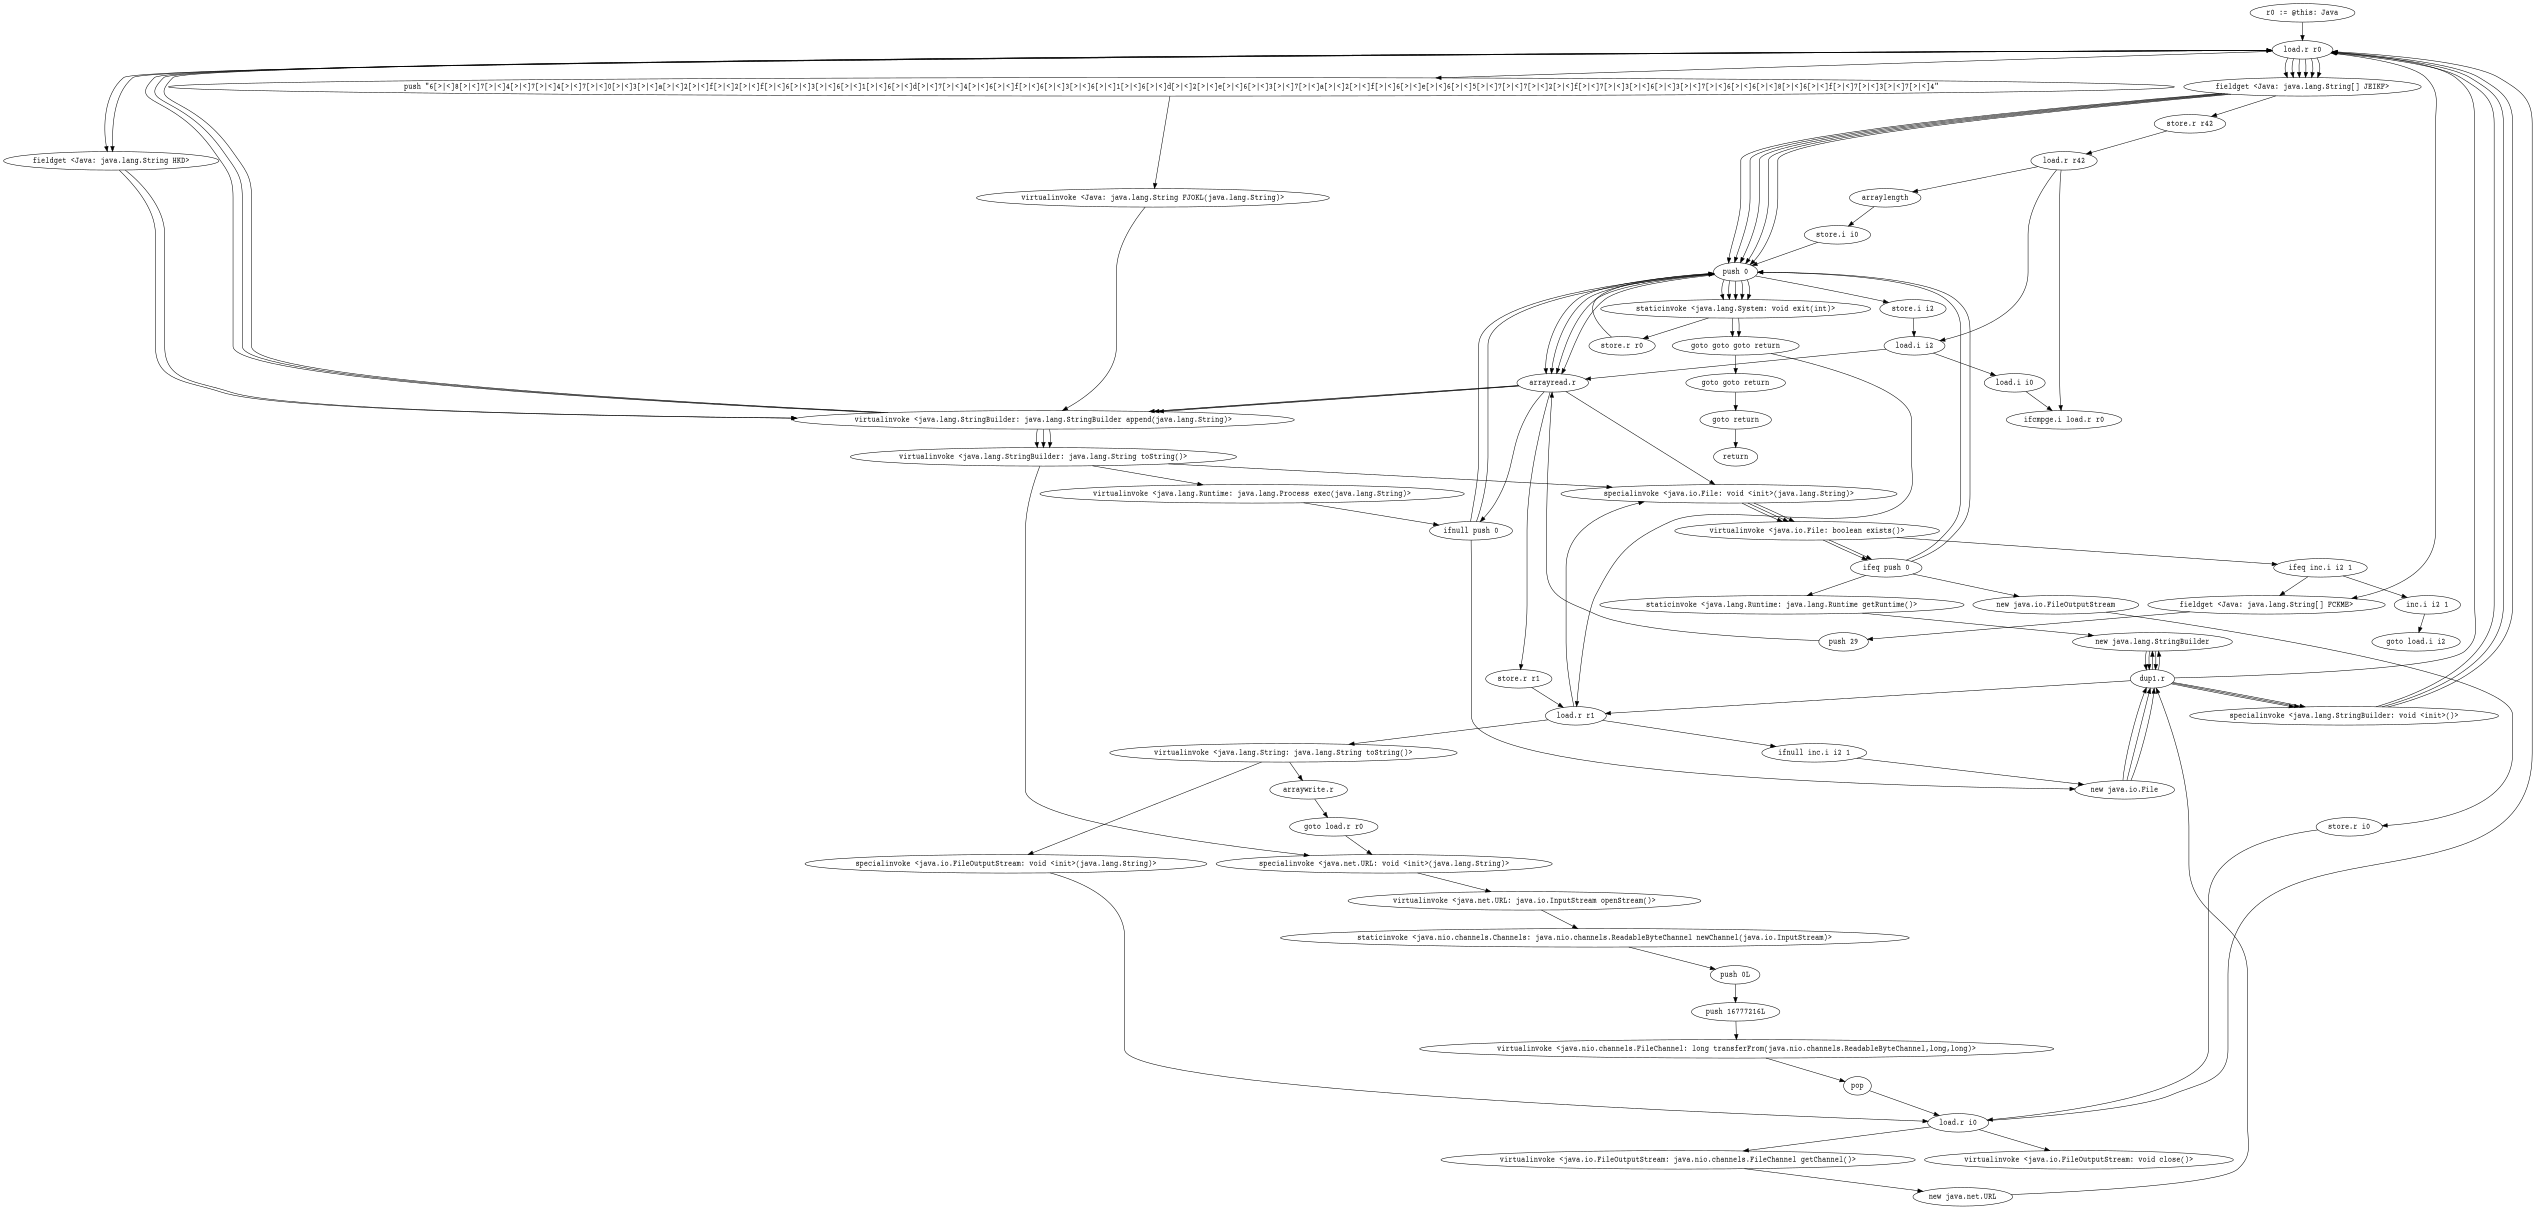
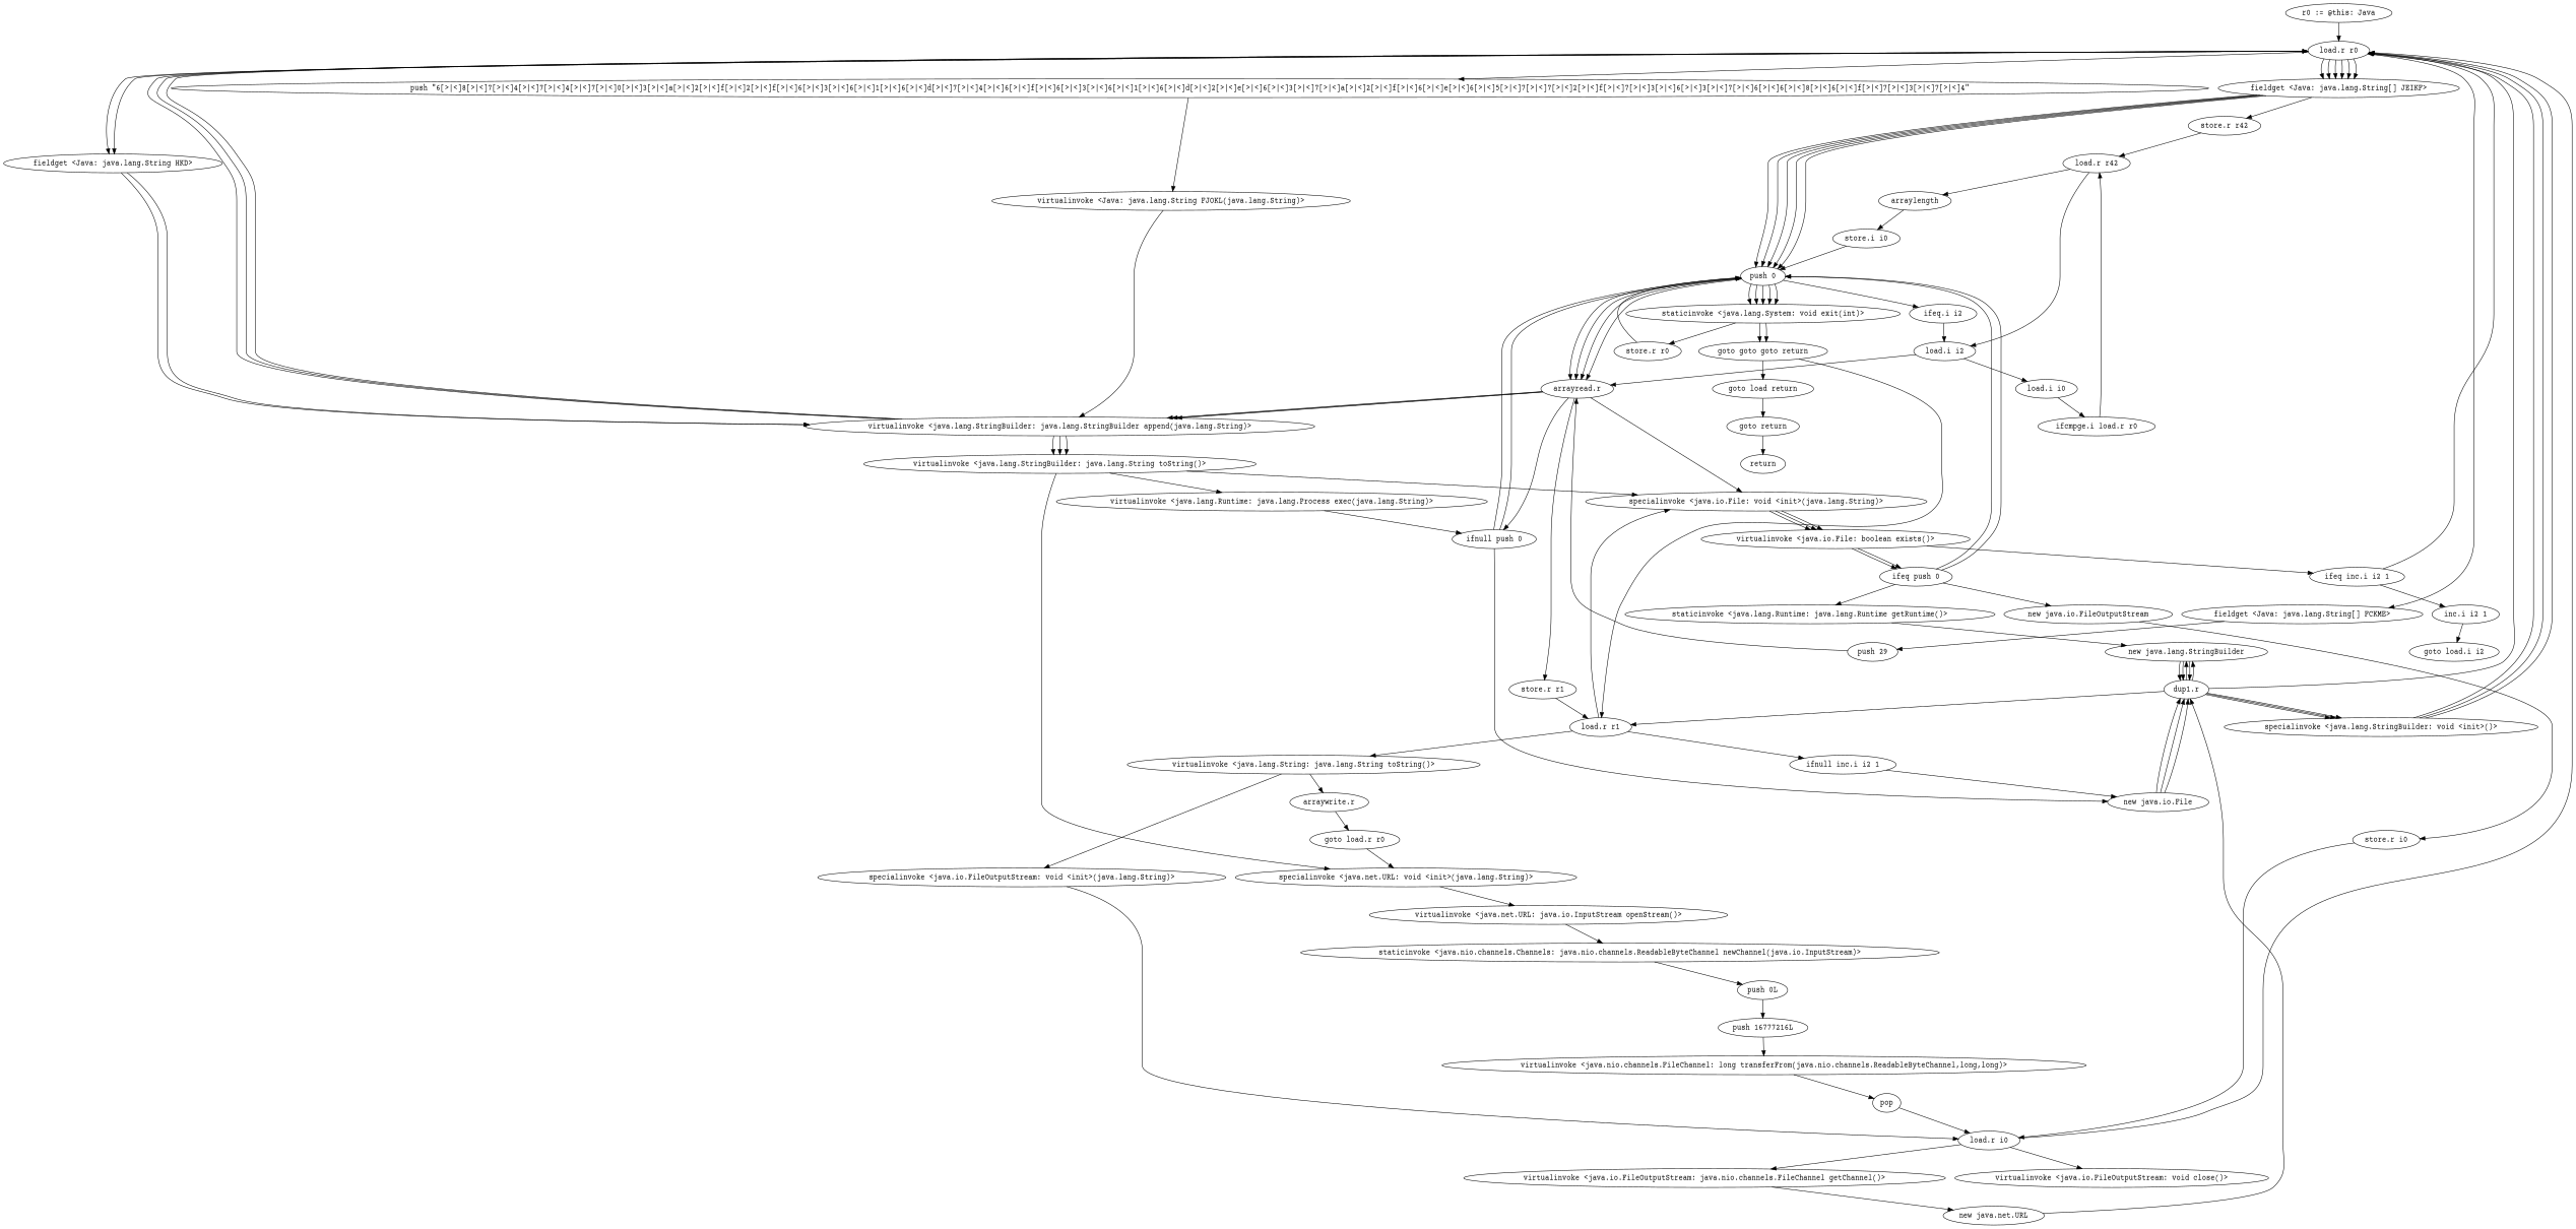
  digraph {
    fontname="Courier Prime"
    node [fontname="Courier Prime"]
    edge [fontname="Courier Prime"]
    "r0 := @this: Java"
    "load.r r0"
    "fieldget <Java: java.lang.String[] JEIKF>"
    "push \"6[>|<]8[>|<]7[>|<]4[>|<]7[>|<]4[>|<]7[>|<]0[>|<]3[>|<]a[>|<]2[>|<]f[>|<]2[>|<]f[>|<]6[>|<]3[>|<]6[>|<]1[>|<]6[>|<]d[>|<]7[>|<]4[>|<]6[>|<]f[>|<]6[>|<]3[>|<]6[>|<]1[>|<]6[>|<]d[>|<]2[>|<]e[>|<]6[>|<]3[>|<]7[>|<]a[>|<]2[>|<]f[>|<]6[>|<]e[>|<]6[>|<]5[>|<]7[>|<]7[>|<]2[>|<]f[>|<]7[>|<]3[>|<]6[>|<]3[>|<]7[>|<]6[>|<]6[>|<]8[>|<]6[>|<]f[>|<]7[>|<]3[>|<]7[>|<]4\""
    "fieldget <Java: java.lang.String[] FCKME>"
    "fieldget <Java: java.lang.String HKD>"
    "store.r r42"
    "push 0"
    "virtualinvoke <Java: java.lang.String FJOKL(java.lang.String)>"
    "push 29"
    "virtualinvoke <java.lang.StringBuilder: java.lang.StringBuilder append(java.lang.String)>"
    "load.r r42"
-   "store.i i2"
+   "store.i i2" [label="ifeq.i i2"]
    "arrayread.r"
    "staticinvoke <java.lang.System: void exit(int)>"
    arraylength
    "load.i i2"
    "store.i i0"
    "load.i i0"
    "store.r r1"
    "specialinvoke <java.io.File: void <init>(java.lang.String)>"
    "ifnull push 0"
    "load.r r1"
    "ifnull inc.i i2 1"
    "virtualinvoke <java.lang.String: java.lang.String toString()>"
    "goto goto goto return"
    "store.r r0"
    "ifcmpge.i load.r r0"
    "virtualinvoke <java.io.File: boolean exists()>"
    "new java.io.File"
    "virtualinvoke <java.lang.StringBuilder: java.lang.String toString()>"
    "arraywrite.r"
    "specialinvoke <java.io.FileOutputStream: void <init>(java.lang.String)>"
    "dup1.r"
    "new java.lang.StringBuilder"
    "specialinvoke <java.lang.StringBuilder: void <init>()>"
    "ifeq inc.i i2 1"
    "ifeq push 0"
    "inc.i i2 1"
    "new java.io.FileOutputStream"
    "staticinvoke <java.lang.Runtime: java.lang.Runtime getRuntime()>"
    "goto load.i i2"
    "goto load.r r0"
    "load.r i0"
    "specialinvoke <java.net.URL: void <init>(java.lang.String)>"
    "store.r i0"
    "virtualinvoke <java.io.FileOutputStream: java.nio.channels.FileChannel getChannel()>"
    "virtualinvoke <java.io.FileOutputStream: void close()>"
    "new java.net.URL"
    "virtualinvoke <java.lang.Runtime: java.lang.Process exec(java.lang.String)>"
    "virtualinvoke <java.net.URL: java.io.InputStream openStream()>"
    "staticinvoke <java.nio.channels.Channels: java.nio.channels.ReadableByteChannel newChannel(java.io.InputStream)>"
    "push 0L"
    "push 16777216L"
    "virtualinvoke <java.nio.channels.FileChannel: long transferFrom(java.nio.channels.ReadableByteChannel,long,long)>"
    pop
-   "goto goto return"
+   "goto goto return" [label="goto load return"]
    "goto return"
    return
    "r0 := @this: Java" -> "load.r r0"
    "load.r r0" -> "fieldget <Java: java.lang.String[] JEIKF>"
    "load.r r0" -> "fieldget <Java: java.lang.String[] JEIKF>"
    "load.r r0" -> "fieldget <Java: java.lang.String[] JEIKF>"
    "load.r r0" -> "fieldget <Java: java.lang.String[] JEIKF>"
    "load.r r0" -> "fieldget <Java: java.lang.String[] JEIKF>"
    "load.r r0" -> "fieldget <Java: java.lang.String[] JEIKF>"
    "load.r r0" -> "push \"6[>|<]8[>|<]7[>|<]4[>|<]7[>|<]4[>|<]7[>|<]0[>|<]3[>|<]a[>|<]2[>|<]f[>|<]2[>|<]f[>|<]6[>|<]3[>|<]6[>|<]1[>|<]6[>|<]d[>|<]7[>|<]4[>|<]6[>|<]f[>|<]6[>|<]3[>|<]6[>|<]1[>|<]6[>|<]d[>|<]2[>|<]e[>|<]6[>|<]3[>|<]7[>|<]a[>|<]2[>|<]f[>|<]6[>|<]e[>|<]6[>|<]5[>|<]7[>|<]7[>|<]2[>|<]f[>|<]7[>|<]3[>|<]6[>|<]3[>|<]7[>|<]6[>|<]6[>|<]8[>|<]6[>|<]f[>|<]7[>|<]3[>|<]7[>|<]4\""
    "load.r r0" -> "fieldget <Java: java.lang.String[] FCKME>"
    "load.r r0" -> "fieldget <Java: java.lang.String HKD>"
    "load.r r0" -> "fieldget <Java: java.lang.String HKD>"
    "fieldget <Java: java.lang.String[] JEIKF>" -> "store.r r42"
    "fieldget <Java: java.lang.String[] JEIKF>" -> "push 0"
    "fieldget <Java: java.lang.String[] JEIKF>" -> "push 0"
    "fieldget <Java: java.lang.String[] JEIKF>" -> "push 0"
    "fieldget <Java: java.lang.String[] JEIKF>" -> "push 0"
    "fieldget <Java: java.lang.String[] JEIKF>" -> "push 0"
    "push \"6[>|<]8[>|<]7[>|<]4[>|<]7[>|<]4[>|<]7[>|<]0[>|<]3[>|<]a[>|<]2[>|<]f[>|<]2[>|<]f[>|<]6[>|<]3[>|<]6[>|<]1[>|<]6[>|<]d[>|<]7[>|<]4[>|<]6[>|<]f[>|<]6[>|<]3[>|<]6[>|<]1[>|<]6[>|<]d[>|<]2[>|<]e[>|<]6[>|<]3[>|<]7[>|<]a[>|<]2[>|<]f[>|<]6[>|<]e[>|<]6[>|<]5[>|<]7[>|<]7[>|<]2[>|<]f[>|<]7[>|<]3[>|<]6[>|<]3[>|<]7[>|<]6[>|<]6[>|<]8[>|<]6[>|<]f[>|<]7[>|<]3[>|<]7[>|<]4\"" -> "virtualinvoke <Java: java.lang.String FJOKL(java.lang.String)>"
    "fieldget <Java: java.lang.String[] FCKME>" -> "push 29"
    "fieldget <Java: java.lang.String HKD>" -> "virtualinvoke <java.lang.StringBuilder: java.lang.StringBuilder append(java.lang.String)>"
    "fieldget <Java: java.lang.String HKD>" -> "virtualinvoke <java.lang.StringBuilder: java.lang.StringBuilder append(java.lang.String)>"
    "store.r r42" -> "load.r r42"
    "push 0" -> "store.i i2"
    "push 0" -> "arrayread.r"
    "push 0" -> "arrayread.r"
    "push 0" -> "arrayread.r"
    "push 0" -> "arrayread.r"
    "push 0" -> "staticinvoke <java.lang.System: void exit(int)>"
    "push 0" -> "staticinvoke <java.lang.System: void exit(int)>"
    "push 0" -> "staticinvoke <java.lang.System: void exit(int)>"
    "push 0" -> "staticinvoke <java.lang.System: void exit(int)>"
    "push 0" -> "staticinvoke <java.lang.System: void exit(int)>"
    "virtualinvoke <Java: java.lang.String FJOKL(java.lang.String)>" -> "virtualinvoke <java.lang.StringBuilder: java.lang.StringBuilder append(java.lang.String)>"
    "push 29" -> "arrayread.r"
    "virtualinvoke <java.lang.StringBuilder: java.lang.StringBuilder append(java.lang.String)>" -> "load.r r0"
    "virtualinvoke <java.lang.StringBuilder: java.lang.StringBuilder append(java.lang.String)>" -> "load.r r0"
    "virtualinvoke <java.lang.StringBuilder: java.lang.StringBuilder append(java.lang.String)>" -> "load.r r0"
    "virtualinvoke <java.lang.StringBuilder: java.lang.StringBuilder append(java.lang.String)>" -> "virtualinvoke <java.lang.StringBuilder: java.lang.String toString()>"
    "virtualinvoke <java.lang.StringBuilder: java.lang.StringBuilder append(java.lang.String)>" -> "virtualinvoke <java.lang.StringBuilder: java.lang.String toString()>"
    "virtualinvoke <java.lang.StringBuilder: java.lang.StringBuilder append(java.lang.String)>" -> "virtualinvoke <java.lang.StringBuilder: java.lang.String toString()>"
    "load.r r42" -> arraylength
    "load.r r42" -> "load.i i2"
    "store.i i2" -> "load.i i2"
    "arrayread.r" -> "virtualinvoke <java.lang.StringBuilder: java.lang.StringBuilder append(java.lang.String)>"
    "arrayread.r" -> "virtualinvoke <java.lang.StringBuilder: java.lang.StringBuilder append(java.lang.String)>"
    "arrayread.r" -> "virtualinvoke <java.lang.StringBuilder: java.lang.StringBuilder append(java.lang.String)>"
    "arrayread.r" -> "store.r r1"
    "arrayread.r" -> "specialinvoke <java.io.File: void <init>(java.lang.String)>"
    "arrayread.r" -> "ifnull push 0"
    "staticinvoke <java.lang.System: void exit(int)>" -> "goto goto goto return"
    "staticinvoke <java.lang.System: void exit(int)>" -> "goto goto goto return"
    "staticinvoke <java.lang.System: void exit(int)>" -> "store.r r0"
    arraylength -> "store.i i0"
    "load.i i2" -> "arrayread.r"
    "load.i i2" -> "load.i i0"
    "store.i i0" -> "push 0"
    "load.i i0" -> "ifcmpge.i load.r r0"
    "store.r r1" -> "load.r r1"
    "specialinvoke <java.io.File: void <init>(java.lang.String)>" -> "virtualinvoke <java.io.File: boolean exists()>"
    "specialinvoke <java.io.File: void <init>(java.lang.String)>" -> "virtualinvoke <java.io.File: boolean exists()>"
    "specialinvoke <java.io.File: void <init>(java.lang.String)>" -> "virtualinvoke <java.io.File: boolean exists()>"
    "ifnull push 0" -> "push 0"
    "ifnull push 0" -> "push 0"
    "ifnull push 0" -> "new java.io.File"
    "load.r r1" -> "specialinvoke <java.io.File: void <init>(java.lang.String)>"
    "load.r r1" -> "ifnull inc.i i2 1"
    "load.r r1" -> "virtualinvoke <java.lang.String: java.lang.String toString()>"
    "ifnull inc.i i2 1" -> "new java.io.File"
    "virtualinvoke <java.lang.String: java.lang.String toString()>" -> "arraywrite.r"
    "virtualinvoke <java.lang.String: java.lang.String toString()>" -> "specialinvoke <java.io.FileOutputStream: void <init>(java.lang.String)>"
    "goto goto goto return" -> "load.r r1"
    "goto goto goto return" -> "goto goto return"
    "store.r r0" -> "push 0"
-   "load.r r42" -> "ifcmpge.i load.r r0"
+   "ifcmpge.i load.r r0" -> "load.r r42"
    "virtualinvoke <java.io.File: boolean exists()>" -> "ifeq inc.i i2 1"
    "virtualinvoke <java.io.File: boolean exists()>" -> "ifeq push 0"
    "virtualinvoke <java.io.File: boolean exists()>" -> "ifeq push 0"
    "new java.io.File" -> "dup1.r"
    "new java.io.File" -> "dup1.r"
    "new java.io.File" -> "dup1.r"
    "virtualinvoke <java.lang.StringBuilder: java.lang.String toString()>" -> "specialinvoke <java.io.File: void <init>(java.lang.String)>"
    "virtualinvoke <java.lang.StringBuilder: java.lang.String toString()>" -> "specialinvoke <java.net.URL: void <init>(java.lang.String)>"
    "virtualinvoke <java.lang.StringBuilder: java.lang.String toString()>" -> "virtualinvoke <java.lang.Runtime: java.lang.Process exec(java.lang.String)>"
    "arraywrite.r" -> "goto load.r r0"
    "specialinvoke <java.io.FileOutputStream: void <init>(java.lang.String)>" -> "load.r i0"
    "dup1.r" -> "load.r r0"
    "dup1.r" -> "load.r r1"
    "dup1.r" -> "new java.lang.StringBuilder"
    "dup1.r" -> "new java.lang.StringBuilder"
    "dup1.r" -> "specialinvoke <java.lang.StringBuilder: void <init>()>"
    "dup1.r" -> "specialinvoke <java.lang.StringBuilder: void <init>()>"
    "dup1.r" -> "specialinvoke <java.lang.StringBuilder: void <init>()>"
    "new java.lang.StringBuilder" -> "dup1.r"
    "new java.lang.StringBuilder" -> "dup1.r"
    "new java.lang.StringBuilder" -> "dup1.r"
    "specialinvoke <java.lang.StringBuilder: void <init>()>" -> "load.r r0"
    "specialinvoke <java.lang.StringBuilder: void <init>()>" -> "load.r r0"
    "specialinvoke <java.lang.StringBuilder: void <init>()>" -> "load.r r0"
-   "ifeq inc.i i2 1" -> "fieldget <Java: java.lang.String[] FCKME>"
+   "ifeq inc.i i2 1" -> "load.r r0"
    "ifeq inc.i i2 1" -> "inc.i i2 1"
    "ifeq push 0" -> "push 0"
    "ifeq push 0" -> "push 0"
    "ifeq push 0" -> "new java.io.FileOutputStream"
    "ifeq push 0" -> "staticinvoke <java.lang.Runtime: java.lang.Runtime getRuntime()>"
    "inc.i i2 1" -> "goto load.i i2"
    "new java.io.FileOutputStream" -> "store.r i0"
    "staticinvoke <java.lang.Runtime: java.lang.Runtime getRuntime()>" -> "new java.lang.StringBuilder"
    "goto load.r r0" -> "specialinvoke <java.net.URL: void <init>(java.lang.String)>"
    "load.r i0" -> "load.r r0"
    "load.r i0" -> "virtualinvoke <java.io.FileOutputStream: java.nio.channels.FileChannel getChannel()>"
    "load.r i0" -> "virtualinvoke <java.io.FileOutputStream: void close()>"
    "specialinvoke <java.net.URL: void <init>(java.lang.String)>" -> "virtualinvoke <java.net.URL: java.io.InputStream openStream()>"
    "store.r i0" -> "load.r i0"
    "virtualinvoke <java.io.FileOutputStream: java.nio.channels.FileChannel getChannel()>" -> "new java.net.URL"
    "new java.net.URL" -> "dup1.r"
    "virtualinvoke <java.lang.Runtime: java.lang.Process exec(java.lang.String)>" -> "ifnull push 0"
    "virtualinvoke <java.net.URL: java.io.InputStream openStream()>" -> "staticinvoke <java.nio.channels.Channels: java.nio.channels.ReadableByteChannel newChannel(java.io.InputStream)>"
    "staticinvoke <java.nio.channels.Channels: java.nio.channels.ReadableByteChannel newChannel(java.io.InputStream)>" -> "push 0L"
    "push 0L" -> "push 16777216L"
    "push 16777216L" -> "virtualinvoke <java.nio.channels.FileChannel: long transferFrom(java.nio.channels.ReadableByteChannel,long,long)>"
    "virtualinvoke <java.nio.channels.FileChannel: long transferFrom(java.nio.channels.ReadableByteChannel,long,long)>" -> pop
    pop -> "load.r i0"
    "goto goto return" -> "goto return"
    "goto return" -> return
  }
